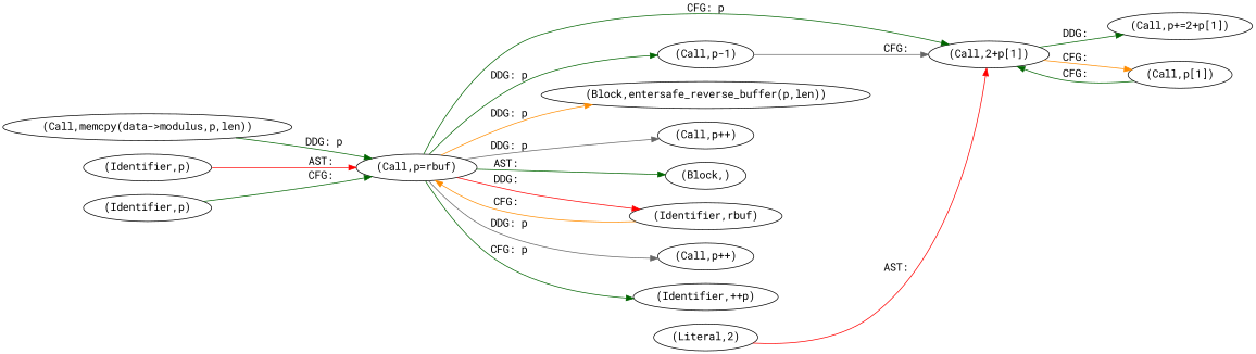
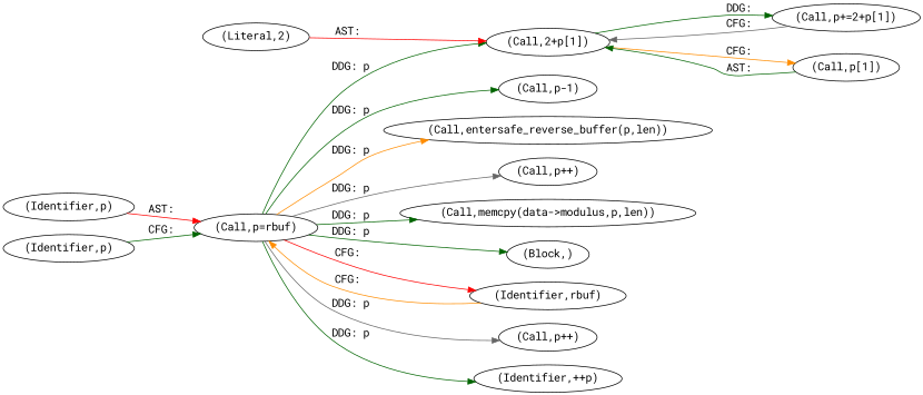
  digraph {
    fontname="Roboto Mono"
    rankdir=LR
    node [fontname="Roboto Mono"]
    edge [color=darkgreen fontname="Roboto Mono"]
    n1 [label="(Call,2+p[1])"]
    n2 [label="(Call,p+=2+p[1])"]
    n3 [label="(Call,p[1])"]
    n4 [label="(Call,p=rbuf)"]
    n5 [label="(Call,p-1)"]
-   n6 [label="(Block,entersafe_reverse_buffer(p,len))"]
+   n6 [label="(Call,entersafe_reverse_buffer(p,len))"]
    n7 [label="(Call,p++)"]
    n8 [label="(Call,memcpy(data->modulus,p,len))"]
    n9 [label="(Block,)"]
    n10 [label="(Identifier,rbuf)"]
    n11 [label="(Call,p++)"]
    n12 [label="(Identifier,++p)"]
    n13 [label="(Identifier,p)"]
    n14 [label="(Literal,2)"]
    n15 [label="(Identifier,p)"]
    n1 -> n2 [label="DDG: "]
    n1 -> n3 [color=darkorange label="CFG: "]
-   n5 -> n1 [color=gray40 label="CFG: "]
-   n3 -> n1 [label="CFG: "]
-   n4 -> n1 [label="CFG: p"]
+   n2 -> n1 [color=gray40 label="CFG: "]
+   n3 -> n1 [label="AST: "]
+   n4 -> n1 [label="DDG: p"]
    n4 -> n5 [label="DDG: p"]
    n4 -> n6 [color=darkorange label="DDG: p"]
    n4 -> n7 [color=gray40 label="DDG: p"]
-   n8 -> n4 [label="DDG: p"]
-   n4 -> n9 [label="AST: "]
-   n4 -> n10 [color=red label="DDG: "]
+   n4 -> n8 [label="DDG: p"]
+   n4 -> n9 [label="DDG: p"]
+   n4 -> n10 [color=red label="CFG: "]
    n4 -> n11 [color=gray40 label="DDG: p"]
-   n4 -> n12 [label="CFG: p"]
+   n4 -> n12 [label="DDG: p"]
    n10 -> n4 [color=darkorange label="CFG: "]
    n13 -> n4 [color=red label="AST: "]
    n14 -> n1 [color=red label="AST: "]
    n15 -> n4 [label="CFG: "]
  }
